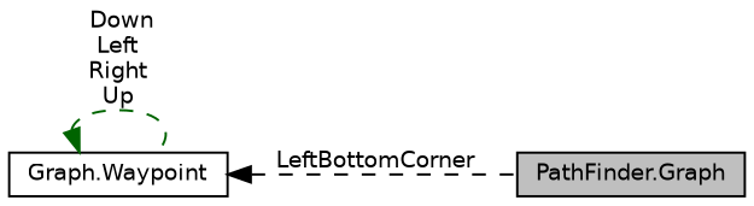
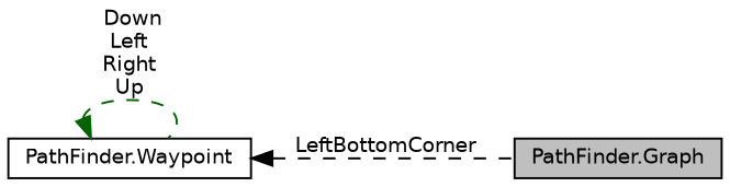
  digraph {
    rankdir=LR
    node [color=black fontname=Helvetica fontsize=10 shape=record style=filled]
    edge [dir=back fontname=Helvetica fontsize=10 labelfontname=Helvetica labelfontsize=10 style=dashed]
    n1 [fillcolor=grey75 fontcolor=black height=0.2 label="PathFinder.Graph" width=0.4]
-   n2 [fillcolor=white height=0.2 label="Graph.Waypoint" width=0.4]
+   n2 [fillcolor=white height=0.2 label="PathFinder.Waypoint" width=0.4]
    n2 -> n1 [color=black label=" LeftBottomCorner"]
    n2 -> n2 [color=darkgreen label=" Down\nLeft\nRight\nUp"]
  }
